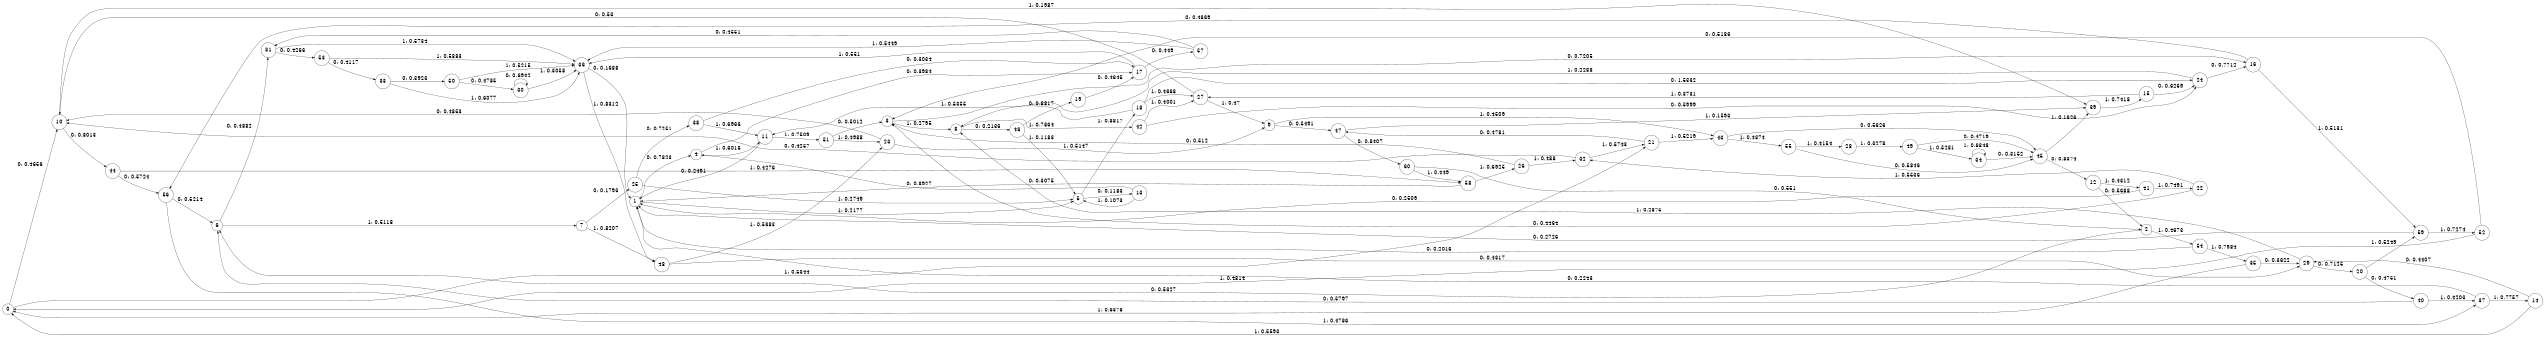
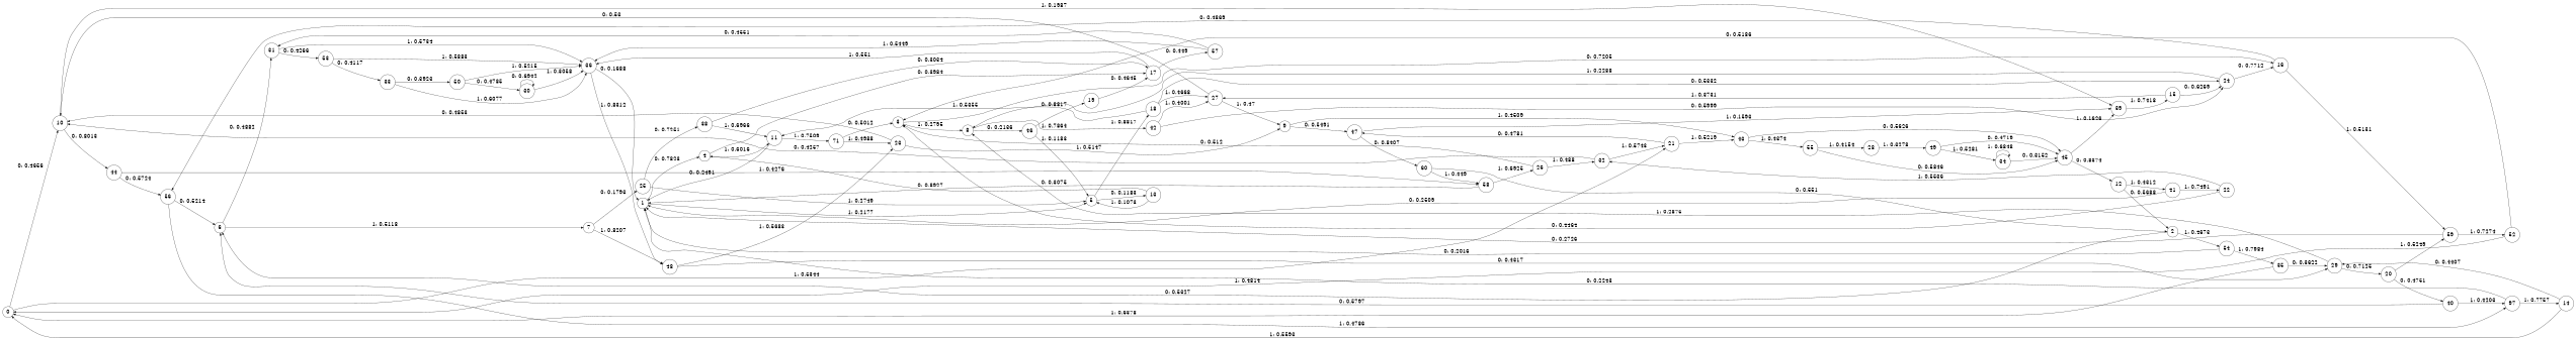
  digraph {
    rankdir=LR
    node [fontsize=24 shape=circle]
    edge [fontsize=24]
    0
    10
    21
    44
    39
    47
    43
    56
    58
    15
    60
    45
    55
    1
    4
    5
    17
    11
    13
    18
    57
    36
-   51
+   51 [label=71]
    24
    27
    2
    6
    54
    31
    7
    35
    53
    25
    48
    29
    3
    16
    8
    59
    46
    42
-   37
+   37 [label=97]
    52
    19
    23
    9
    33
    38
    20
    12
    28
    26
    41
    22
    32
    14
    40
    49
    34
    30
    50
    0 -> 10 [label="0: 0.4656   "]
    0 -> 21 [label="1: 0.5344   "]
    10 -> 44 [label="0: 0.8013   "]
    10 -> 39 [label="1: 0.1987   "]
    21 -> 47 [label="0: 0.4781   "]
    21 -> 43 [label="1: 0.5219   "]
    44 -> 56 [label="0: 0.5724   "]
    44 -> 58 [label="1: 0.4276   "]
    39 -> 15 [label="1: 0.7418   "]
    47 -> 39 [label="1: 0.1593   "]
    47 -> 60 [label="0: 0.8407   "]
    43 -> 45 [label="0: 0.5626   "]
    43 -> 55 [label="1: 0.4374   "]
    56 -> 6 [label="0: 0.5214   "]
    56 -> 37 [label="1: 0.4786   "]
    58 -> 1 [label="0: 0.3075   "]
    58 -> 26 [label="1: 0.6925   "]
    15 -> 24 [label="0: 0.6269   "]
    15 -> 27 [label="1: 0.3731   "]
    60 -> 58 [label="1: 0.449    "]
    60 -> 2 [label="0: 0.551    "]
    45 -> 39 [label="1: 0.1626   "]
    45 -> 12 [label="0: 0.8374   "]
    55 -> 45 [label="0: 0.5846   "]
    55 -> 28 [label="1: 0.4154   "]
    1 -> 4 [label="0: 0.7823   "]
    1 -> 5 [label="1: 0.2177   "]
    4 -> 17 [label="0: 0.3984   "]
    4 -> 11 [label="1: 0.6016   "]
    5 -> 13 [label="0: 0.1183   "]
    5 -> 18 [label="1: 0.8817   "]
    17 -> 57 [label="0: 0.449    "]
    17 -> 36 [label="1: 0.551    "]
    11 -> 1 [label="0: 0.2491   "]
    11 -> 51 [label="1: 0.7509   "]
    13 -> 4 [label="0: 0.8927   "]
    13 -> 5 [label="1: 0.1073   "]
    18 -> 11 [label="1: 0.5355   "]
-   18 -> 24 [label="0: 1.5332   "]
+   18 -> 24 [label="0: 0.5332   "]
    18 -> 27 [label="1: 0.4668   "]
    57 -> 36 [label="1: 0.5449   "]
    57 -> 31 [label="0: 0.4551   "]
    36 -> 1 [label="0: 0.1688   "]
    36 -> 48 [label="1: 0.8312   "]
    51 -> 3 [label="0: 0.5012   "]
    51 -> 23 [label="1: 0.4988   "]
    24 -> 16 [label="0: 0.7712   "]
    24 -> 8 [label="1: 0.2288   "]
    27 -> 10 [label="0: 0.53     "]
    27 -> 9 [label="1: 0.47     "]
    2 -> 6 [label="0: 0.5327   "]
    2 -> 54 [label="1: 0.4673   "]
    6 -> 31 [label="0: 0.4882   "]
    6 -> 7 [label="1: 0.5118   "]
    54 -> 1 [label="0: 0.2016   "]
    54 -> 35 [label="1: 0.7984   "]
    31 -> 36 [label="1: 0.5734   "]
    31 -> 53 [label="0: 0.4266   "]
    7 -> 25 [label="0: 0.1793   "]
    7 -> 48 [label="1: 0.8207   "]
    35 -> 0 [label="1: 0.6378   "]
    35 -> 29 [label="0: 0.3622   "]
    53 -> 36 [label="1: 0.5883   "]
    53 -> 33 [label="0: 0.4117   "]
    25 -> 5 [label="1: 0.2749   "]
    25 -> 38 [label="0: 0.7251   "]
    48 -> 29 [label="0: 0.4317   "]
    48 -> 23 [label="1: 0.5683   "]
    29 -> 8 [label="1: 0.2875   "]
    29 -> 20 [label="0: 0.7125   "]
    3 -> 16 [label="0: 0.7205   "]
    3 -> 8 [label="1: 0.2795   "]
    16 -> 56 [label="0: 0.4869   "]
    16 -> 59 [label="1: 0.5131   "]
    8 -> 46 [label="0: 0.2136   "]
    8 -> 42 [label="1: 0.7864   "]
    59 -> 1 [label="0: 0.2726   "]
    59 -> 52 [label="1: 0.7274   "]
    46 -> 5 [label="1: 0.1183   "]
    46 -> 19 [label="0: 0.8817   "]
    42 -> 24 [label="0: 0.5999   "]
    42 -> 27 [label="1: 0.4001   "]
    37 -> 1 [label="0: 0.2243   "]
    37 -> 14 [label="1: 0.7757   "]
    52 -> 0 [label="1: 0.4814   "]
    52 -> 3 [label="0: 0.5186   "]
    19 -> 17 [label="0: 0.4645   "]
    23 -> 10 [label="0: 0.4853   "]
    23 -> 9 [label="1: 0.5147   "]
    9 -> 47 [label="0: 0.5491   "]
    9 -> 43 [label="1: 0.4509   "]
    33 -> 36 [label="1: 0.6077   "]
    33 -> 50 [label="0: 0.3923   "]
    38 -> 17 [label="0: 0.3034   "]
    38 -> 11 [label="1: 0.6966   "]
    20 -> 59 [label="1: 0.5249   "]
    20 -> 40 [label="0: 0.4751   "]
    12 -> 2 [label="0: 0.5688   "]
    12 -> 41 [label="1: 0.4312   "]
    28 -> 49 [label="1: 0.3278   "]
    26 -> 3 [label="0: 0.512    "]
    26 -> 32 [label="1: 0.488    "]
    41 -> 1 [label="0: 0.2509   "]
    41 -> 22 [label="1: 0.7491   "]
    22 -> 3 [label="0: 0.4464   "]
    22 -> 32 [label="1: 0.5536   "]
    32 -> 10 [label="0: 0.4257   "]
    32 -> 21 [label="1: 0.5743   "]
    14 -> 0 [label="1: 0.5593   "]
    14 -> 29 [label="0: 0.4407   "]
    40 -> 6 [label="0: 0.5797   "]
    40 -> 37 [label="1: 0.4203   "]
    49 -> 45 [label="0: 0.4719   "]
    49 -> 34 [label="1: 0.5281   "]
    34 -> 45 [label="0: 0.3152   "]
    34 -> 34 [label="1: 0.6848   "]
    30 -> 36 [label="1: 0.3058   "]
    30 -> 30 [label="0: 0.6942   "]
    50 -> 36 [label="1: 0.5215   "]
    50 -> 30 [label="0: 0.4785   "]
  }
